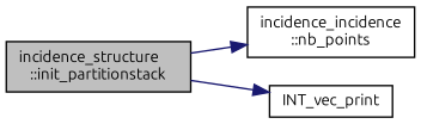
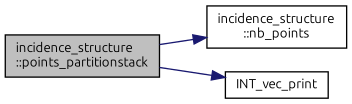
  digraph {
    fontname=Ubuntu
    rankdir=LR
    node [color=black fillcolor=white fontname=Ubuntu fontsize=10 shape=record style=filled]
    edge [color=midnightblue fontname=Ubuntu fontsize=10 labelfontname=Helvetica labelfontsize=10 style=solid]
-   n1 [fillcolor=grey75 fontcolor=black height=0.2 label="incidence_structure\l::init_partitionstack" width=0.4]
-   n2 [height=0.2 label="incidence_incidence\l::nb_points" width=0.4]
+   n1 [fillcolor=grey75 fontcolor=black height=0.2 label="incidence_structure\l::points_partitionstack" width=0.4]
+   n2 [height=0.2 label="incidence_structure\l::nb_points" width=0.4]
    n3 [height=0.2 label=INT_vec_print width=0.4]
    n1 -> n2
    n1 -> n3
  }
